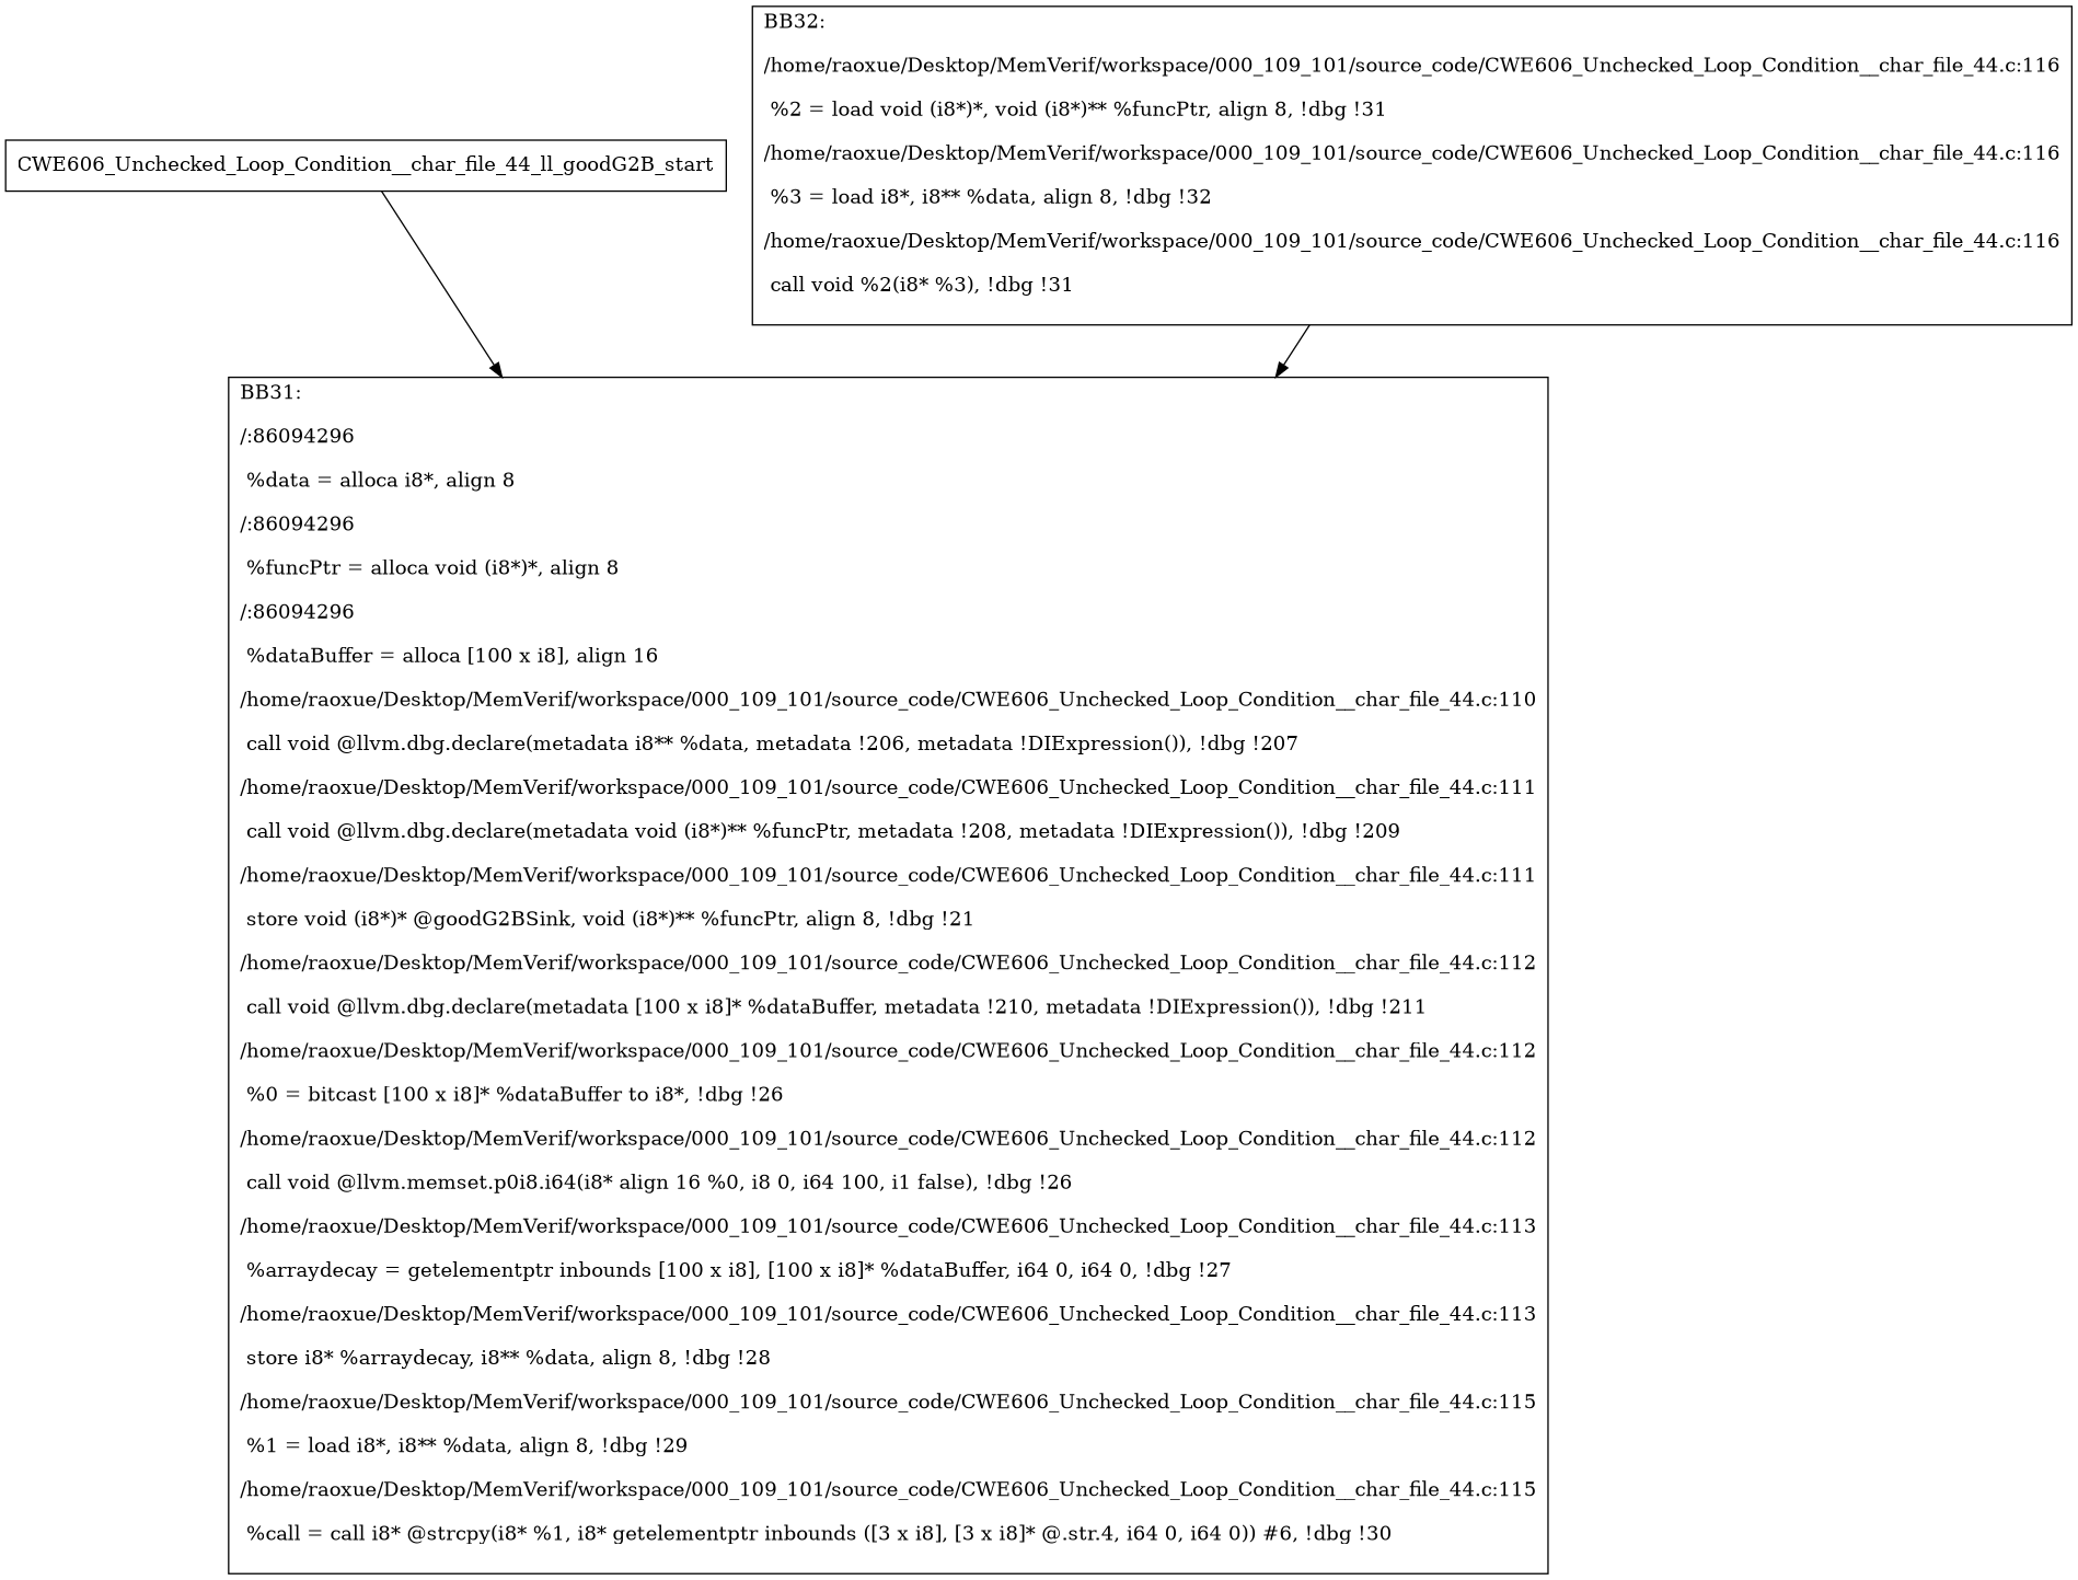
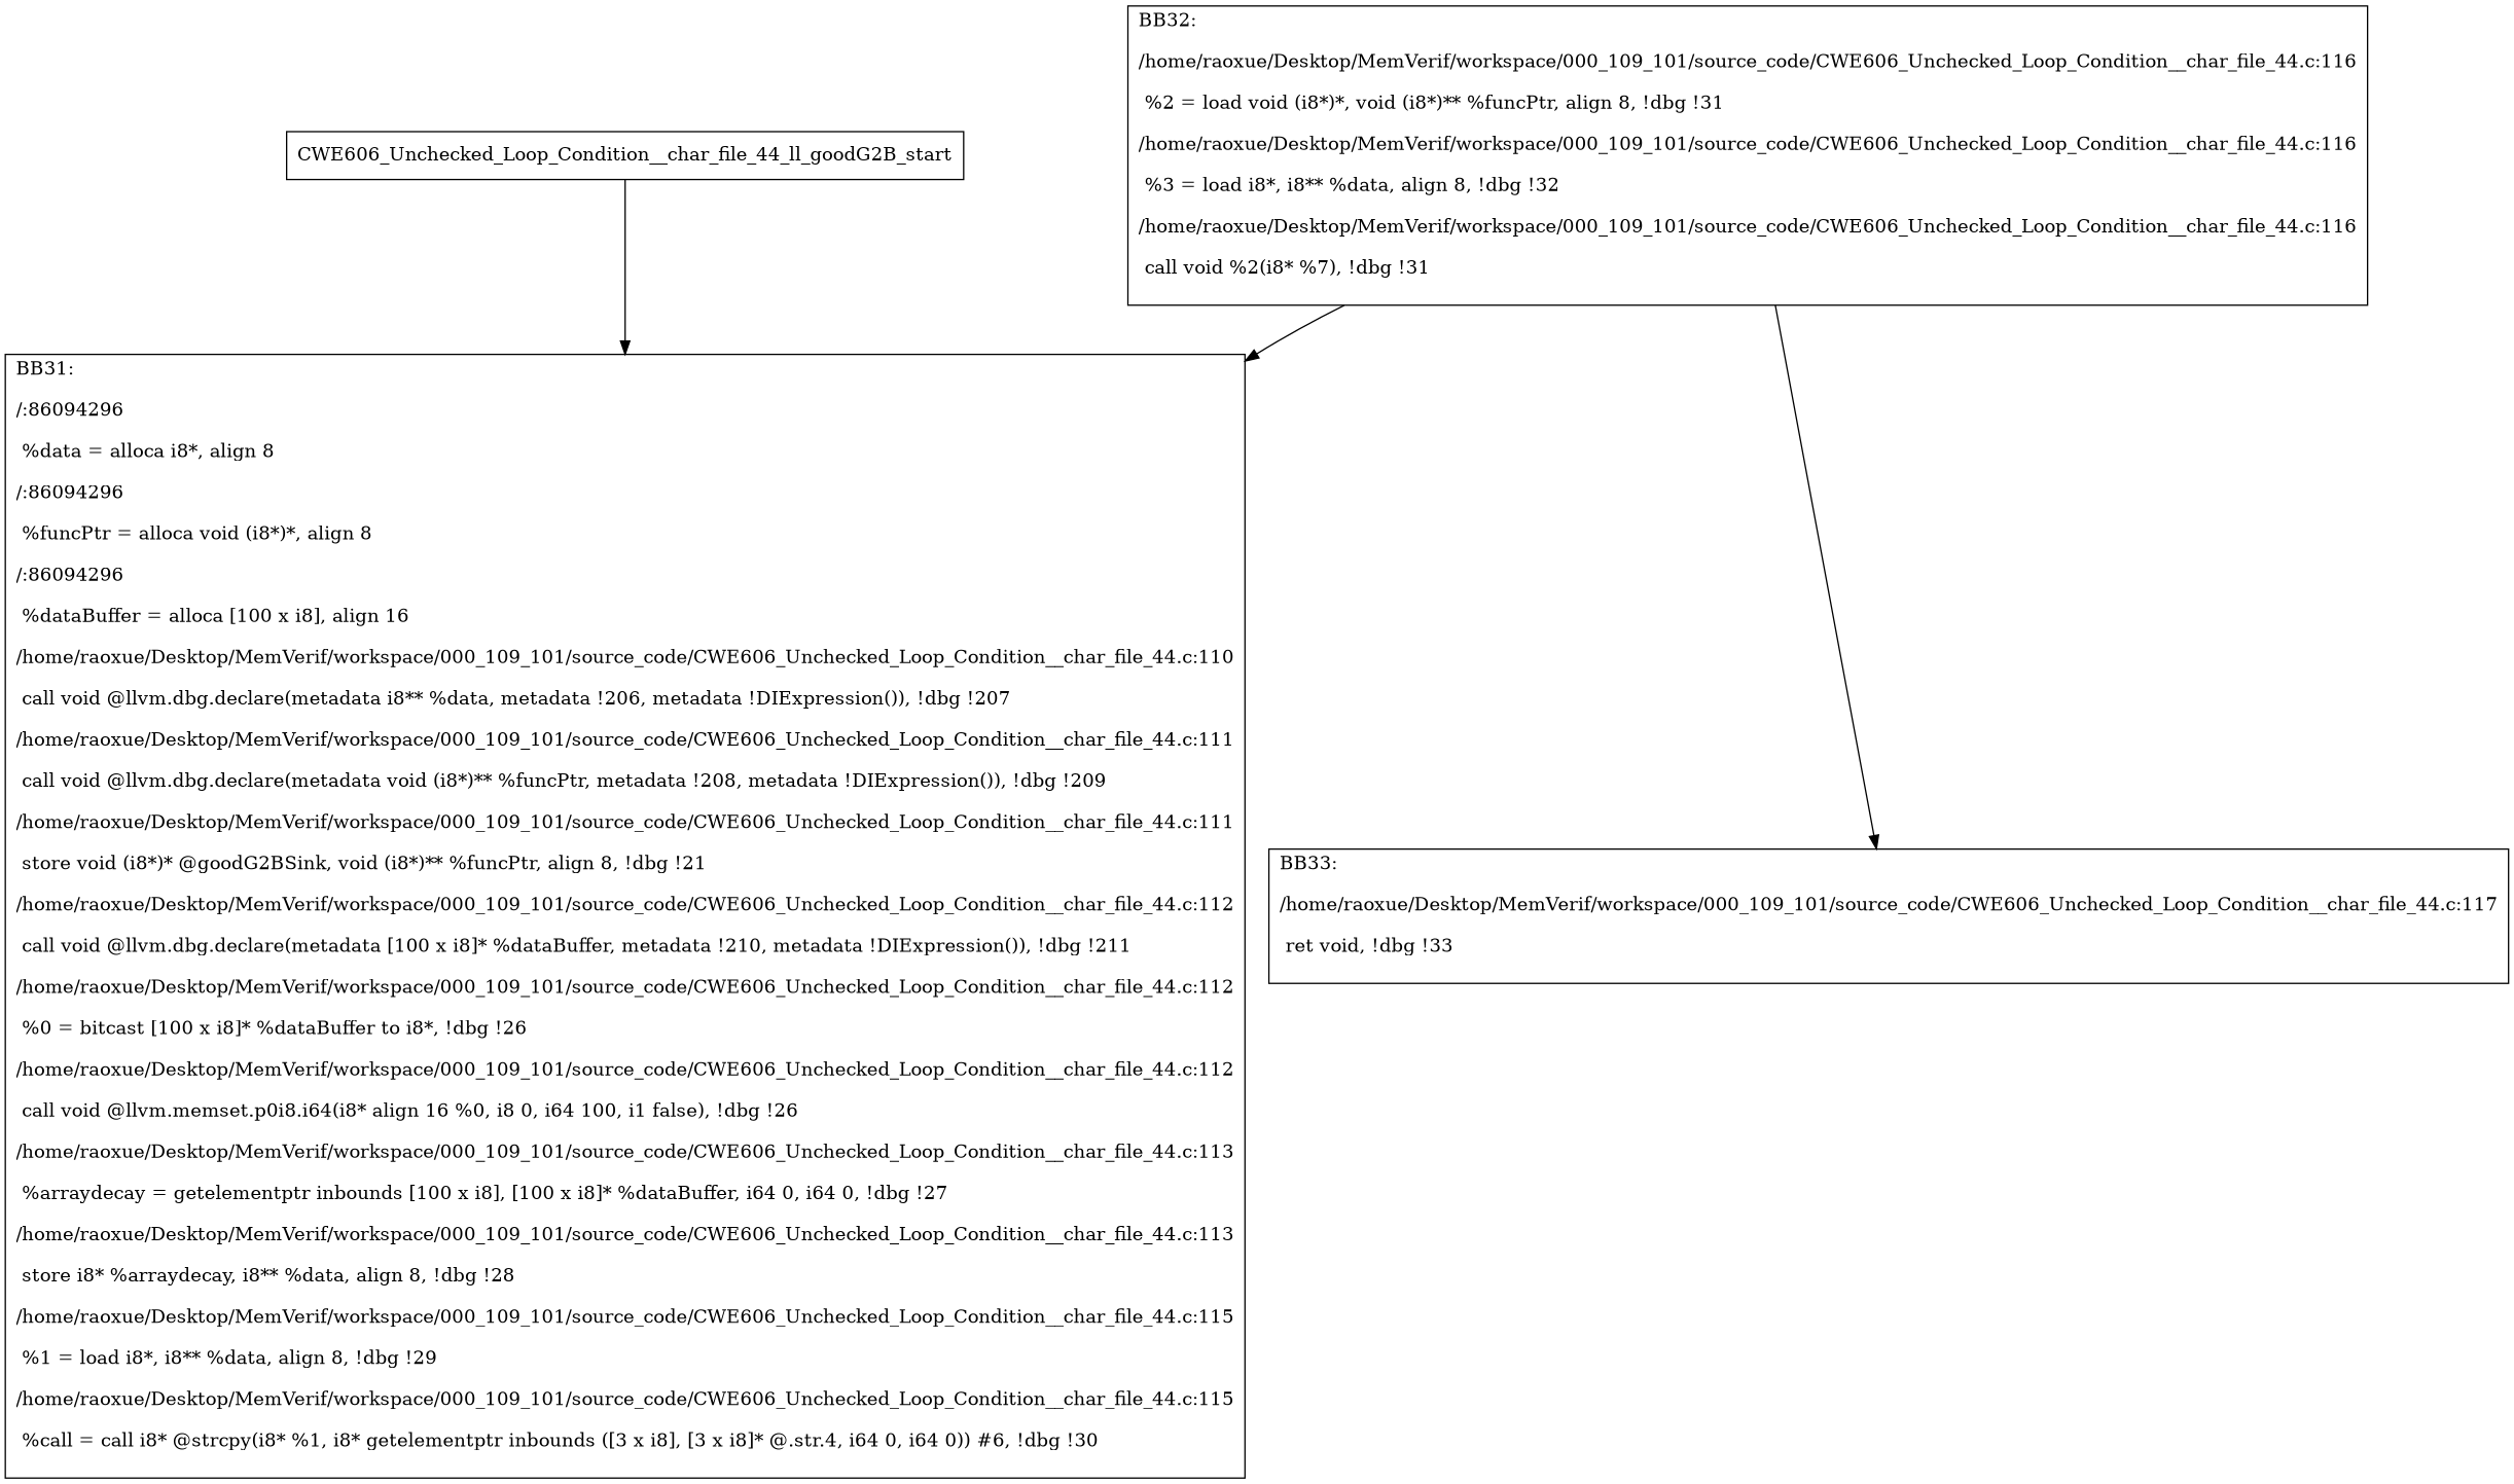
  digraph {
    node [shape=record]
    n1 [label="{CWE606_Unchecked_Loop_Condition__char_file_44_ll_goodG2B_start}"]
    n2 [label="{BB31:\l\l/:86094296\l\n  %data = alloca i8*, align 8\l\n/:86094296\l\n  %funcPtr = alloca void (i8*)*, align 8\l\n/:86094296\l\n  %dataBuffer = alloca [100 x i8], align 16\l\n/home/raoxue/Desktop/MemVerif/workspace/000_109_101/source_code/CWE606_Unchecked_Loop_Condition__char_file_44.c:110\l\n  call void @llvm.dbg.declare(metadata i8** %data, metadata !206, metadata !DIExpression()), !dbg !207\l\n/home/raoxue/Desktop/MemVerif/workspace/000_109_101/source_code/CWE606_Unchecked_Loop_Condition__char_file_44.c:111\l\n  call void @llvm.dbg.declare(metadata void (i8*)** %funcPtr, metadata !208, metadata !DIExpression()), !dbg !209\l\n/home/raoxue/Desktop/MemVerif/workspace/000_109_101/source_code/CWE606_Unchecked_Loop_Condition__char_file_44.c:111\l\n  store void (i8*)* @goodG2BSink, void (i8*)** %funcPtr, align 8, !dbg !21\l\n/home/raoxue/Desktop/MemVerif/workspace/000_109_101/source_code/CWE606_Unchecked_Loop_Condition__char_file_44.c:112\l\n  call void @llvm.dbg.declare(metadata [100 x i8]* %dataBuffer, metadata !210, metadata !DIExpression()), !dbg !211\l\n/home/raoxue/Desktop/MemVerif/workspace/000_109_101/source_code/CWE606_Unchecked_Loop_Condition__char_file_44.c:112\l\n  %0 = bitcast [100 x i8]* %dataBuffer to i8*, !dbg !26\l\n/home/raoxue/Desktop/MemVerif/workspace/000_109_101/source_code/CWE606_Unchecked_Loop_Condition__char_file_44.c:112\l\n  call void @llvm.memset.p0i8.i64(i8* align 16 %0, i8 0, i64 100, i1 false), !dbg !26\l\n/home/raoxue/Desktop/MemVerif/workspace/000_109_101/source_code/CWE606_Unchecked_Loop_Condition__char_file_44.c:113\l\n  %arraydecay = getelementptr inbounds [100 x i8], [100 x i8]* %dataBuffer, i64 0, i64 0, !dbg !27\l\n/home/raoxue/Desktop/MemVerif/workspace/000_109_101/source_code/CWE606_Unchecked_Loop_Condition__char_file_44.c:113\l\n  store i8* %arraydecay, i8** %data, align 8, !dbg !28\l\n/home/raoxue/Desktop/MemVerif/workspace/000_109_101/source_code/CWE606_Unchecked_Loop_Condition__char_file_44.c:115\l\n  %1 = load i8*, i8** %data, align 8, !dbg !29\l\n/home/raoxue/Desktop/MemVerif/workspace/000_109_101/source_code/CWE606_Unchecked_Loop_Condition__char_file_44.c:115\l\n  %call = call i8* @strcpy(i8* %1, i8* getelementptr inbounds ([3 x i8], [3 x i8]* @.str.4, i64 0, i64 0)) #6, !dbg !30\l\n}"]
-   n3 [label="{BB32:\l\l/home/raoxue/Desktop/MemVerif/workspace/000_109_101/source_code/CWE606_Unchecked_Loop_Condition__char_file_44.c:116\l\n  %2 = load void (i8*)*, void (i8*)** %funcPtr, align 8, !dbg !31\l\n/home/raoxue/Desktop/MemVerif/workspace/000_109_101/source_code/CWE606_Unchecked_Loop_Condition__char_file_44.c:116\l\n  %3 = load i8*, i8** %data, align 8, !dbg !32\l\n/home/raoxue/Desktop/MemVerif/workspace/000_109_101/source_code/CWE606_Unchecked_Loop_Condition__char_file_44.c:116\l\n  call void %2(i8* %3), !dbg !31\l\n}"]
+   n3 [label="{BB32:\l\l/home/raoxue/Desktop/MemVerif/workspace/000_109_101/source_code/CWE606_Unchecked_Loop_Condition__char_file_44.c:116\l\n  %2 = load void (i8*)*, void (i8*)** %funcPtr, align 8, !dbg !31\l\n/home/raoxue/Desktop/MemVerif/workspace/000_109_101/source_code/CWE606_Unchecked_Loop_Condition__char_file_44.c:116\l\n  %3 = load i8*, i8** %data, align 8, !dbg !32\l\n/home/raoxue/Desktop/MemVerif/workspace/000_109_101/source_code/CWE606_Unchecked_Loop_Condition__char_file_44.c:116\l\n  call void %2(i8* %7), !dbg !31\l\n}"]
+   n4 [label="{BB33:\l\l/home/raoxue/Desktop/MemVerif/workspace/000_109_101/source_code/CWE606_Unchecked_Loop_Condition__char_file_44.c:117\l\n  ret void, !dbg !33\l\n}"]
    n1 -> n2
    n3 -> n2
+   n3 -> n4
  }
